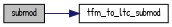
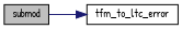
  digraph {
    rankdir=LR
    fontname="Patrick Hand"
    node [color=black fontname="Patrick Hand" fontsize=10 shape=record style=filled]
    n1 [fillcolor=grey75 fontcolor=black height=0.2 label=submod width=0.4]
-   n2 [fillcolor=white height=0.2 label=tfm_to_ltc_submod width=0.4]
+   n2 [fillcolor=white height=0.2 label=tfm_to_ltc_error width=0.4]
    n1 -> n2 [color=midnightblue fontname="Patrick Hand" fontsize=10 labelfontname=Helvetica labelfontsize=10 style=solid]
  }
